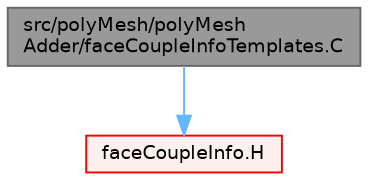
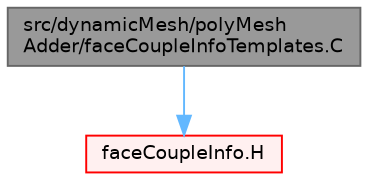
  digraph {
    node [fontname=Helvetica fontsize=10 shape=box style=filled]
-   n1 [color=gray40 fillcolor=grey60 fontcolor=black height=0.2 label="src/polyMesh/polyMesh\lAdder/faceCoupleInfoTemplates.C" width=0.4]
+   n1 [color=gray40 fillcolor=grey60 fontcolor=black height=0.2 label="src/dynamicMesh/polyMesh\lAdder/faceCoupleInfoTemplates.C" width=0.4]
    n2 [color=red fillcolor="#FFF0F0" height=0.2 label="faceCoupleInfo.H" width=0.4]
    n1 -> n2 [color=steelblue1 fontname=Helvetica fontsize=10 labelfontname=Helvetica labelfontsize=10 style=solid]
  }
